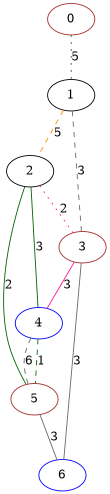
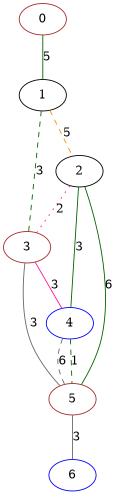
  graph {
    node [color=brown weight=1]
    edge [color=darkgreen style=solid]
    0 [weight=2]
    1 [color=black]
    2 [color=black]
    3
    4 [color=blue]
    5
    6 [color=blue]
-   0 -- 1 [label=5 style=dotted]
+   0 -- 1 [label=5]
    1 -- 2 [color=darkorange label=5 style=dashed]
-   1 -- 3 [color=gray40 label=3 style=dashed]
+   1 -- 3 [label=3 style=dashed]
    2 -- 3 [color=deeppink label=2 style=dotted]
    2 -- 4 [label=3]
-   2 -- 5 [label=2]
+   2 -- 5 [label=6]
    3 -- 4 [color=deeppink label=3]
-   3 -- 6 [color=gray40 label=3]
+   3 -- 5 [color=gray40 label=3]
    4 -- 5 [label=1 style=dashed]
    4 -- 5 [color=gray40 label=6 style=dashed]
    5 -- 6 [color=gray40 label=3]
  }
